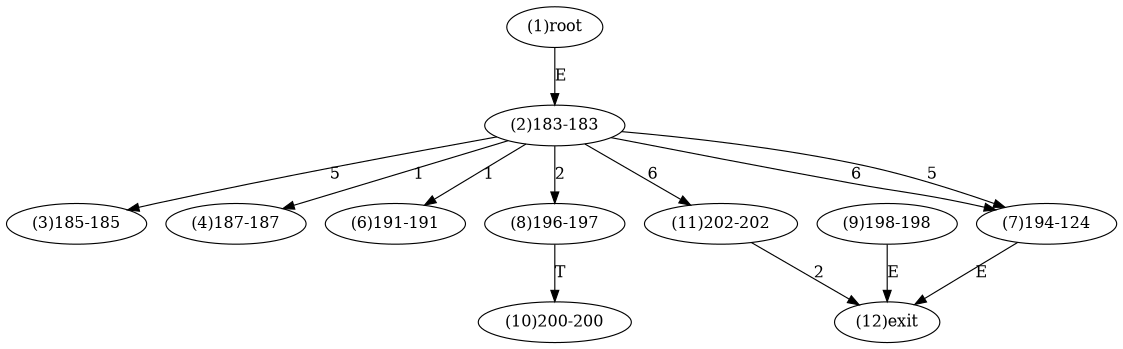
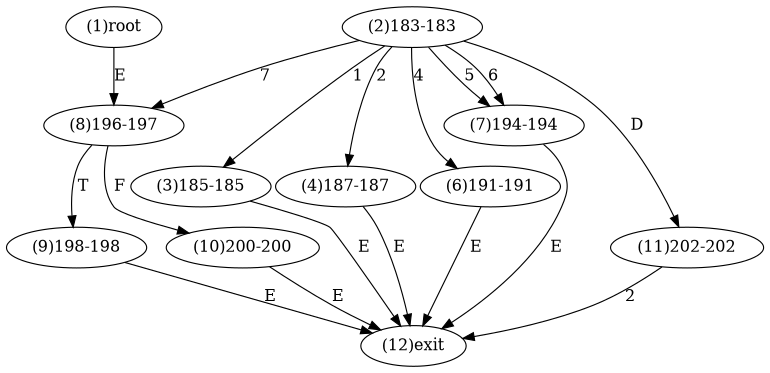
  digraph {
    n1 [label="(1)root"]
    n2 [label="(2)183-183"]
    n3 [label="(3)185-185"]
    n4 [label="(4)187-187"]
    n5 [label="(6)191-191"]
-   n6 [label="(7)194-124"]
+   n6 [label="(7)194-194"]
    n7 [label="(8)196-197"]
    n8 [label="(11)202-202"]
    n9 [label="(12)exit"]
    n10 [label="(9)198-198"]
    n11 [label="(10)200-200"]
-   n1 -> n2 [label=E]
-   n2 -> n3 [label=5]
-   n2 -> n4 [label=1]
-   n2 -> n5 [label=1]
+   n1 -> n7 [label=E]
+   n2 -> n3 [label=1]
+   n2 -> n4 [label=2]
+   n2 -> n5 [label=4]
    n2 -> n6 [label=5]
    n2 -> n6 [label=6]
-   n2 -> n7 [label=2]
-   n2 -> n8 [label=6]
+   n2 -> n7 [label=7]
+   n2 -> n8 [label=D]
+   n3 -> n9 [label=E]
+   n4 -> n9 [label=E]
+   n5 -> n9 [label=E]
    n6 -> n9 [label=E]
-   n7 -> n11 [label=T]
+   n7 -> n10 [label=T]
+   n7 -> n11 [label=F]
    n8 -> n9 [label=2]
    n10 -> n9 [label=E]
+   n11 -> n9 [label=E]
  }
